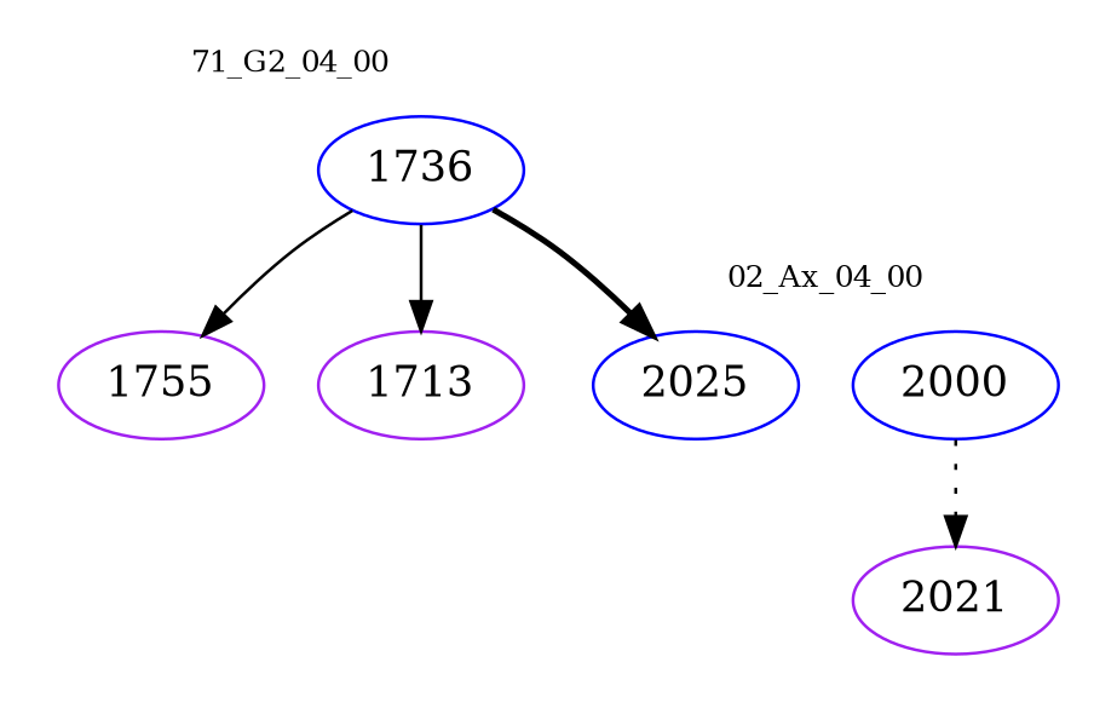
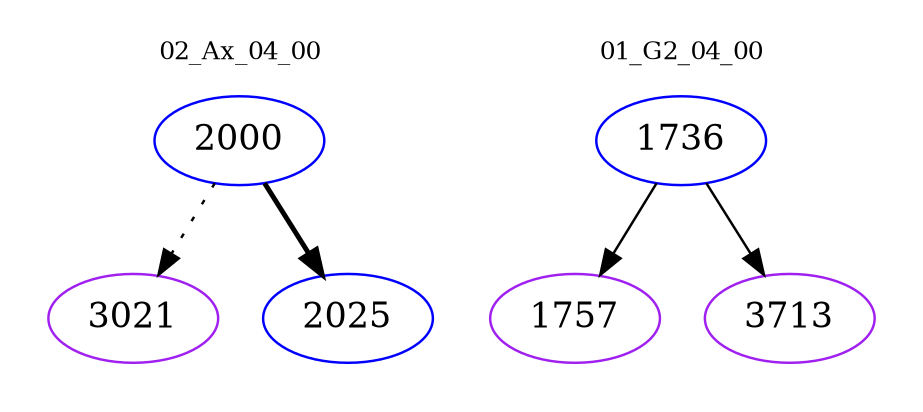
  digraph {
    node [color=blue]
    edge [color=black style=solid]
    n1 [label=2000]
-   n2 [color=purple label=2021]
+   n2 [color=purple label=3021]
    n3 [label=2025]
    n4 [label=1736]
-   n5 [color=purple label=1755]
-   n6 [color=purple label=1713]
+   n5 [color=purple label=1757]
+   n6 [color=purple label=3713]
    subgraph cluster_1 {
      color=white
      fontsize=10
      label="02_Ax_04_00"
      n1
      n2
      n3
    }
    subgraph cluster_2 {
      color=white
      fontsize=10
-     label="71_G2_04_00"
+     label="01_G2_04_00"
      n4
      n5
      n6
    }
    n1 -> n2 [style=dotted]
-   n4 -> n3 [style=bold]
+   n1 -> n3 [style=bold]
    n4 -> n5
    n4 -> n6
  }
